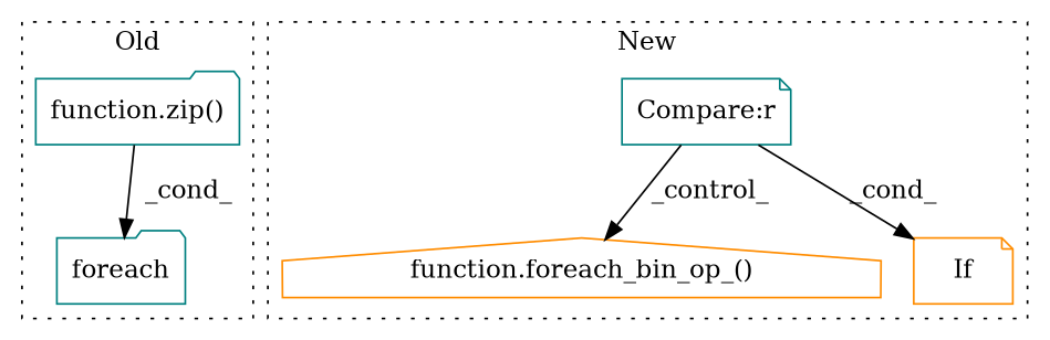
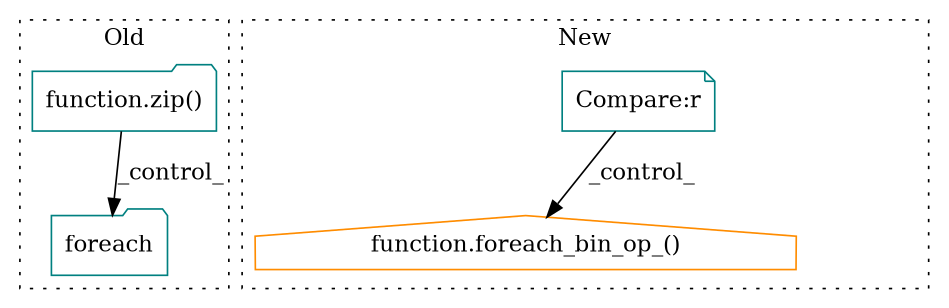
  digraph {
    node [a=75 color=teal shape=folder]
    n1 [a=93 l=6 label=foreach s=23319]
    n2 [l="4,1" label="function.zip()" s="21225,21430"]
    n3 [color=darkorange l="16,1" label="function.foreach_bin_op_()" s="23091,23123" shape=house]
-   n4 [a=96 color=darkorange l=3 label=If s=22504 shape=note]
    n5 [a=40 l=39 label="Compare:r" s=22507 shape=note]
    subgraph cluster_1 {
      label=Old
      style=dotted
      n1
      n2
    }
    subgraph cluster_2 {
      label=New
      style=dotted
      n3
-     n4
      n5
    }
-   n2 -> n1 [label=_cond_]
+   n2 -> n1 [label=_control_]
    n5 -> n3 [label=_control_]
-   n5 -> n4 [label=_cond_]
  }
